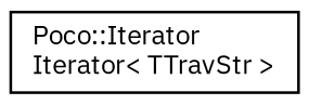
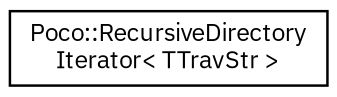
  digraph {
    rankdir=LR
    fontname="IBM Plex Sans"
-   n1 [color=black fillcolor=white fontname="IBM Plex Sans" fontsize=10 height=0.2 label="Poco::Iterator\lIterator\< TTravStr \>" shape=record style=filled width=0.4]
+   n1 [color=black fillcolor=white fontname="IBM Plex Sans" fontsize=10 height=0.2 label="Poco::RecursiveDirectory\lIterator\< TTravStr \>" shape=record style=filled width=0.4]
  }
